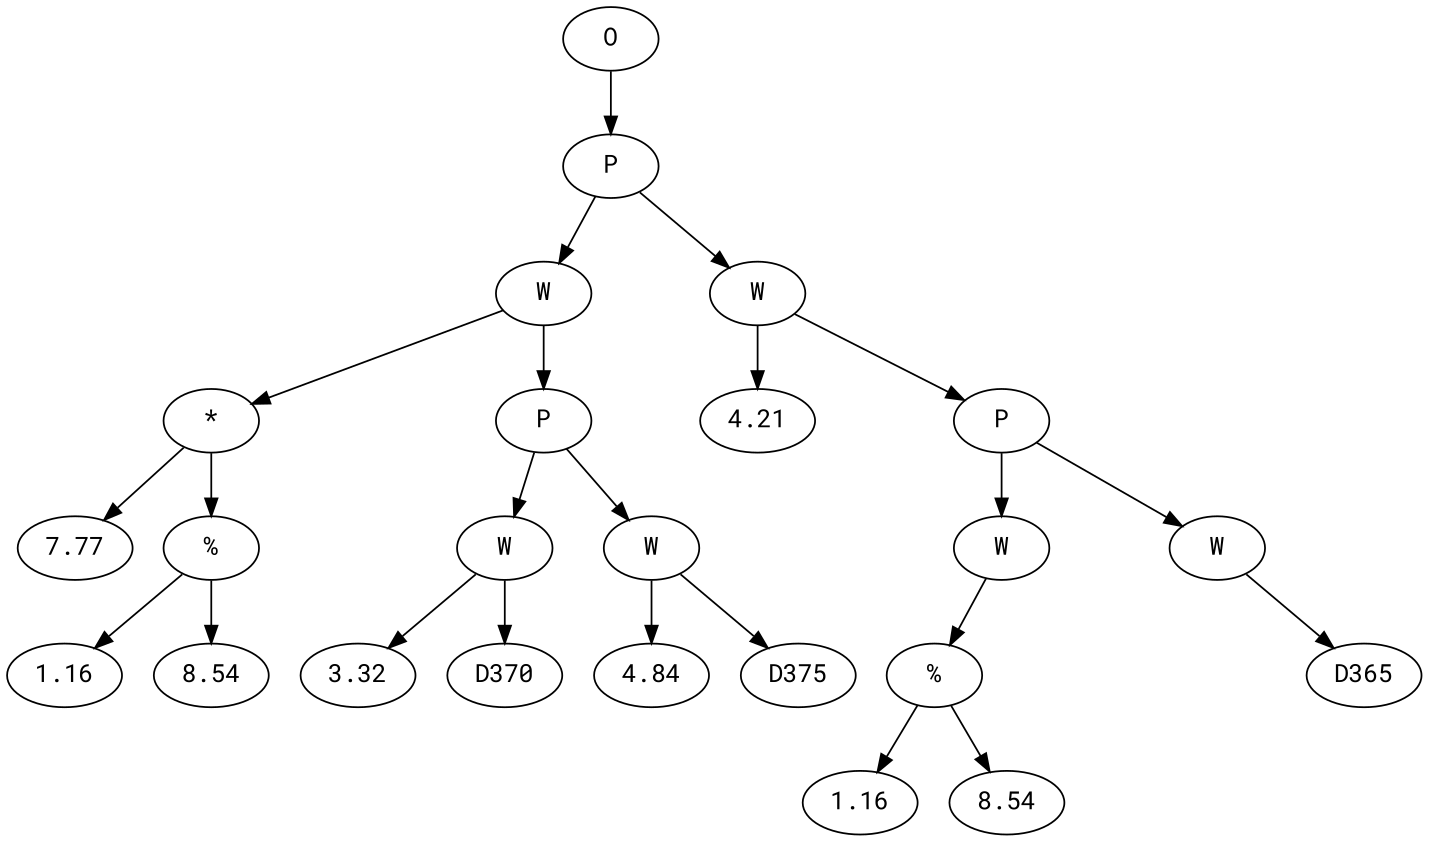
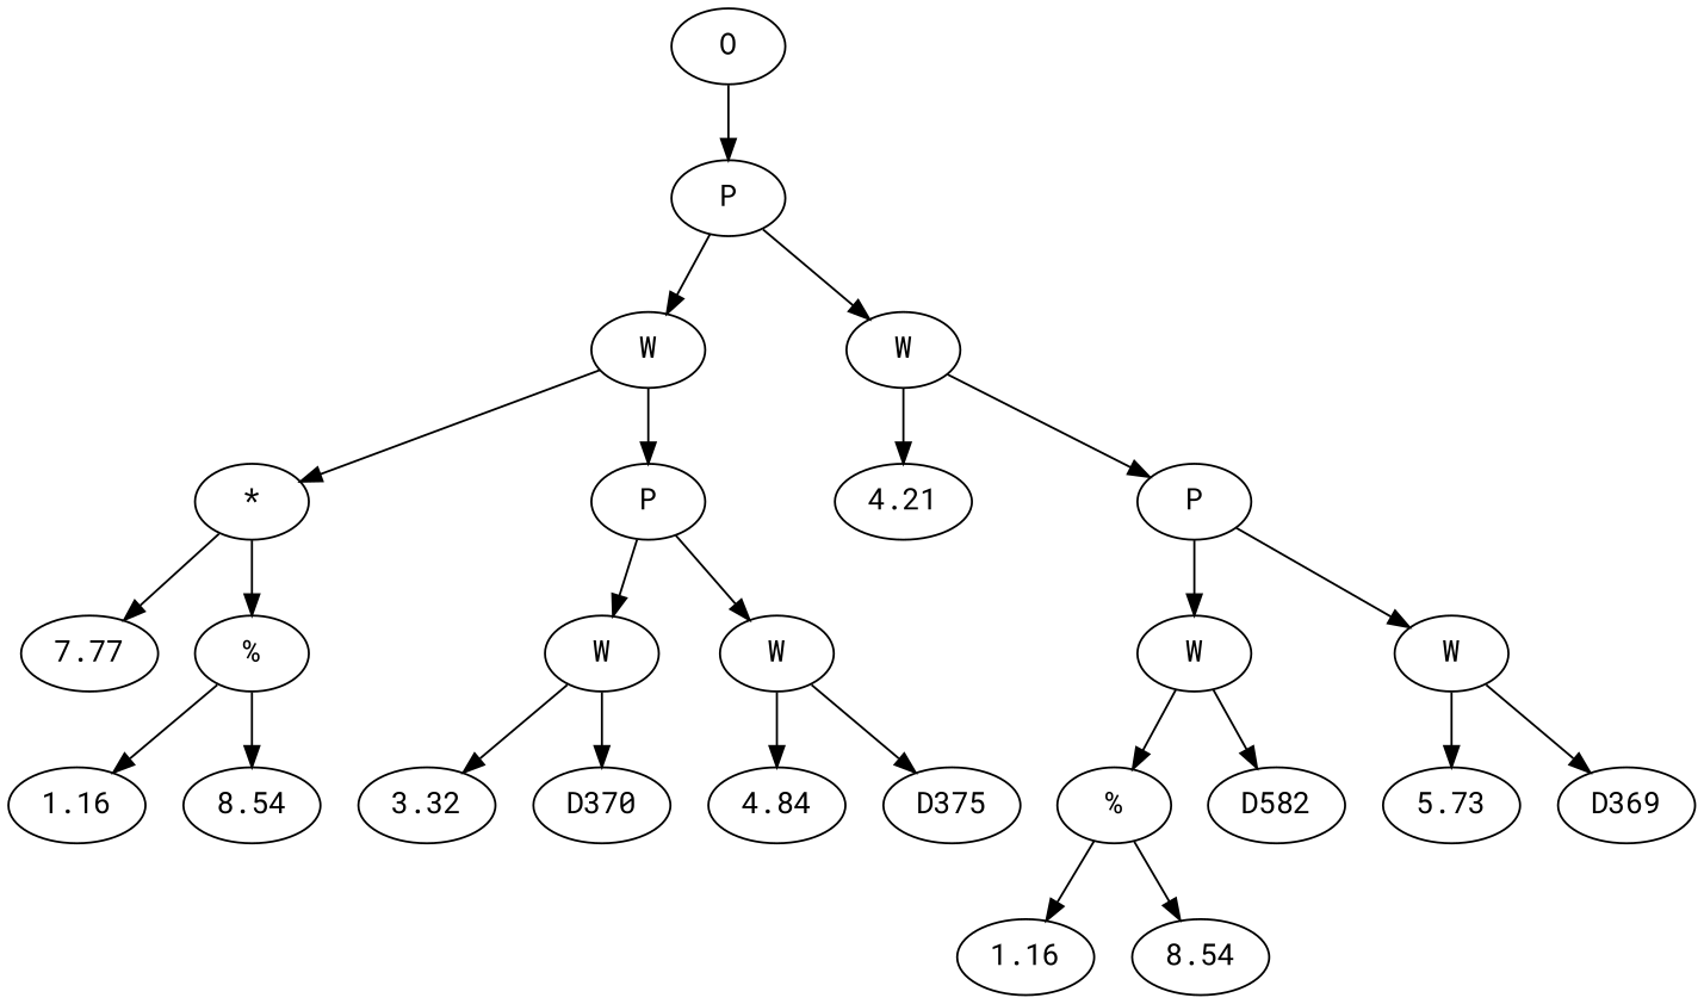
  digraph {
    fontname="Roboto Mono"
    node [fontname="Roboto Mono"]
    edge [fontname="Roboto Mono"]
    n1 [label=O]
    n2 [label=P]
    n3 [label=W]
    n4 [label=W]
    n5 [label="*"]
    n6 [label=P]
    n7 [label=4.21]
    n8 [label=P]
    n9 [label=7.77]
    n10 [label="%"]
    n11 [label=W]
    n12 [label=W]
    n13 [label=1.16]
    n14 [label=8.54]
    n15 [label=3.32]
    n16 [label=D370]
    n17 [label=4.84]
    n18 [label=D375]
    n19 [label=W]
    n20 [label=W]
    n21 [label="%"]
-   n24 [label=D365]
+   n22 [label=D582]
+   n23 [label=5.73]
+   n24 [label=D369]
    n25 [label=1.16]
    n26 [label=8.54]
    n1 -> n2
    n2 -> n3
    n2 -> n4
    n3 -> n5
    n3 -> n6
    n4 -> n7
    n4 -> n8
    n5 -> n9
    n5 -> n10
    n6 -> n11
    n6 -> n12
    n8 -> n19
    n8 -> n20
    n10 -> n13
    n10 -> n14
    n11 -> n15
    n11 -> n16
    n12 -> n17
    n12 -> n18
    n19 -> n21
+   n19 -> n22
+   n20 -> n23
    n20 -> n24
    n21 -> n25
    n21 -> n26
  }
